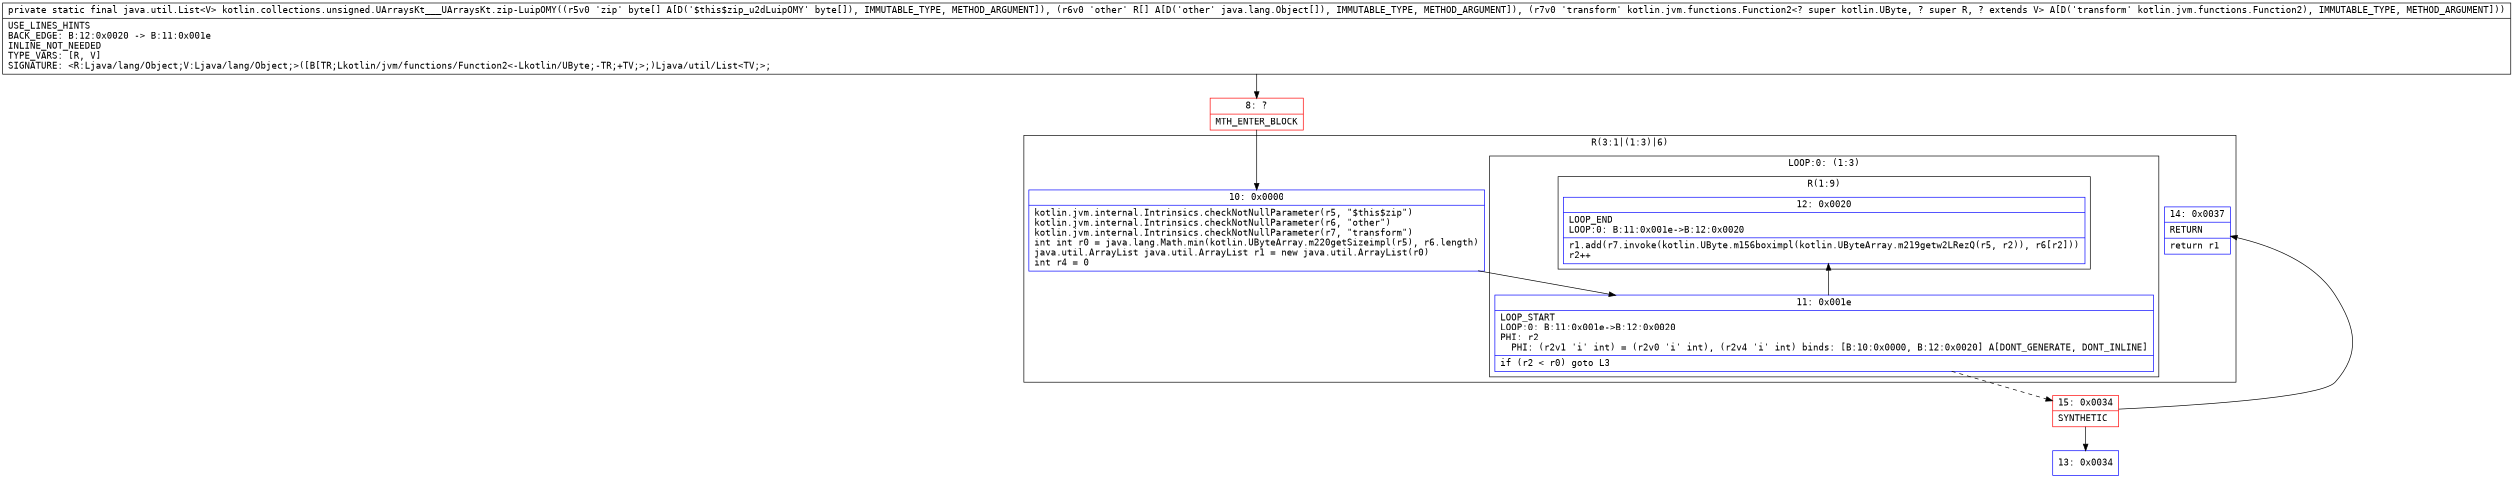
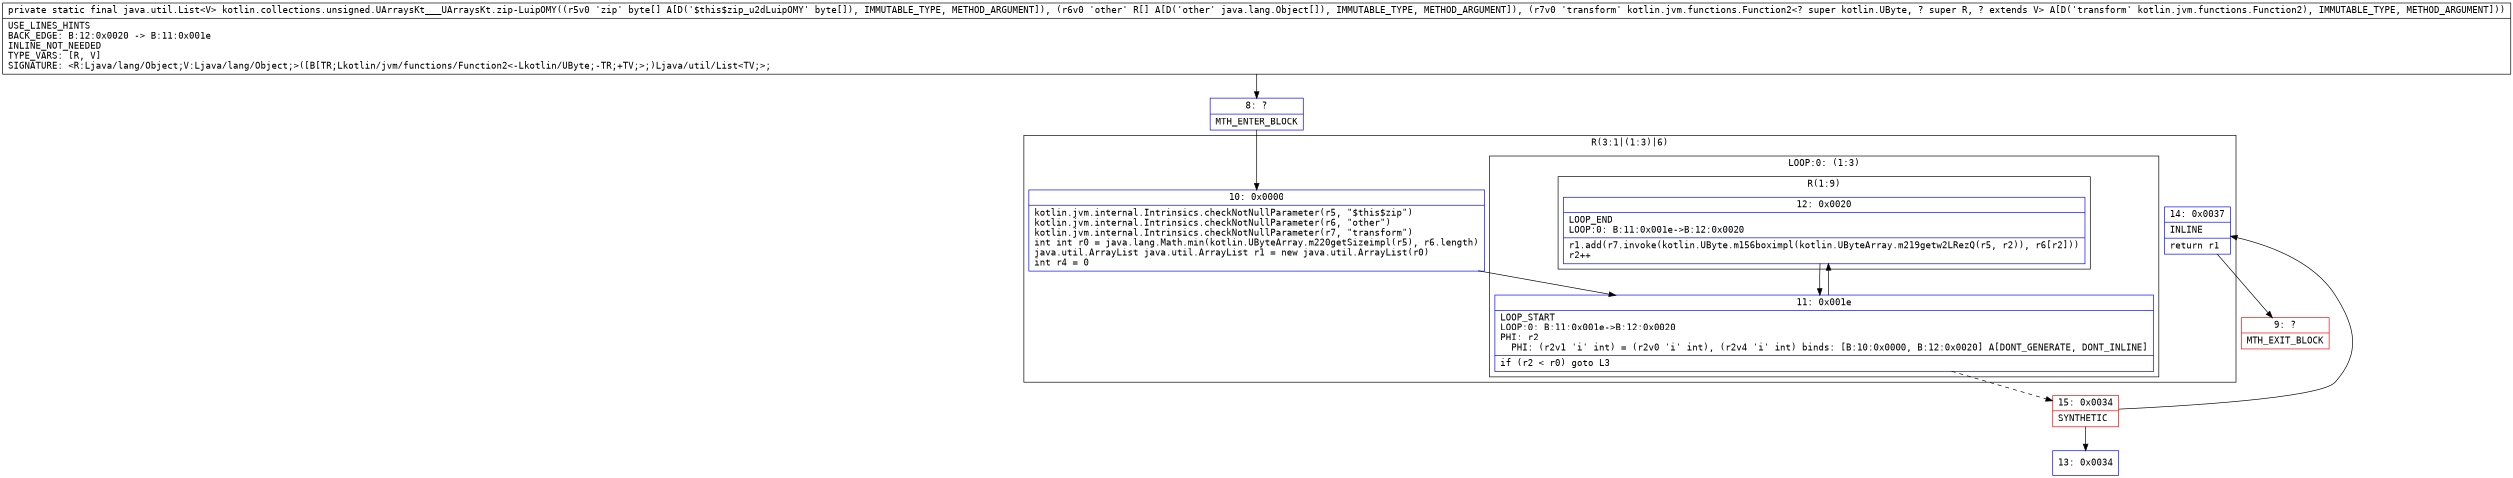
  digraph {
    fontname="DejaVu Sans Mono"
    node [color=blue fontname="DejaVu Sans Mono" shape=record]
    edge [fontname="DejaVu Sans Mono"]
    n1 [label="{12\:\ 0x0020|LOOP_END\lLOOP:0: B:11:0x001e\-\>B:12:0x0020\l|r1.add(r7.invoke(kotlin.UByte.m156boximpl(kotlin.UByteArray.m219getw2LRezQ(r5, r2)), r6[r2]))\lr2++\l}"]
    n2 [label="{11\:\ 0x001e|LOOP_START\lLOOP:0: B:11:0x001e\-\>B:12:0x0020\lPHI: r2 \l  PHI: (r2v1 'i' int) = (r2v0 'i' int), (r2v4 'i' int) binds: [B:10:0x0000, B:12:0x0020] A[DONT_GENERATE, DONT_INLINE]\l|if (r2 \< r0) goto L3\l}"]
    n3 [label="{10\:\ 0x0000|kotlin.jvm.internal.Intrinsics.checkNotNullParameter(r5, \"$this$zip\")\lkotlin.jvm.internal.Intrinsics.checkNotNullParameter(r6, \"other\")\lkotlin.jvm.internal.Intrinsics.checkNotNullParameter(r7, \"transform\")\lint int r0 = java.lang.Math.min(kotlin.UByteArray.m220getSizeimpl(r5), r6.length)\ljava.util.ArrayList java.util.ArrayList r1 = new java.util.ArrayList(r0)\lint r4 = 0\l}"]
-   n4 [label="{14\:\ 0x0037|RETURN\l|return r1\l}"]
+   n4 [label="{14\:\ 0x0037|INLINE\l|return r1\l}"]
    n5 [color=red label="{15\:\ 0x0034|SYNTHETIC\l}"]
+   n6 [color=red label="{9\:\ ?|MTH_EXIT_BLOCK\l}"]
    n7 [label="{13\:\ 0x0034}"]
-   n8 [color=red label="{8\:\ ?|MTH_ENTER_BLOCK\l}"]
+   n8 [label="{8\:\ ?|MTH_ENTER_BLOCK\l}"]
    n9 [label="{private static final java.util.List\<V\> kotlin.collections.unsigned.UArraysKt___UArraysKt.zip\-LuipOMY((r5v0 'zip' byte[] A[D('$this$zip_u2dLuipOMY' byte[]), IMMUTABLE_TYPE, METHOD_ARGUMENT]), (r6v0 'other' R[] A[D('other' java.lang.Object[]), IMMUTABLE_TYPE, METHOD_ARGUMENT]), (r7v0 'transform' kotlin.jvm.functions.Function2\<? super kotlin.UByte, ? super R, ? extends V\> A[D('transform' kotlin.jvm.functions.Function2), IMMUTABLE_TYPE, METHOD_ARGUMENT]))  | USE_LINES_HINTS\lBACK_EDGE: B:12:0x0020 \-\> B:11:0x001e\lINLINE_NOT_NEEDED\lTYPE_VARS: [R, V]\lSIGNATURE: \<R:Ljava\/lang\/Object;V:Ljava\/lang\/Object;\>([B[TR;Lkotlin\/jvm\/functions\/Function2\<\-Lkotlin\/UByte;\-TR;+TV;\>;)Ljava\/util\/List\<TV;\>;\l}" color=""]
    subgraph cluster_1 {
      label="R(3:1|(1:3)|6)"
      n3
      n4
      subgraph cluster_2 {
        label="LOOP:0: (1:3)"
        n2
        subgraph cluster_3 {
          label="R(1:9)"
          n1
        }
      }
    }
+   n1 -> n2
    n2 -> n1
    n2 -> n5 [style=dashed]
    n3 -> n2
+   n4 -> n6
    n5 -> n4
    n5 -> n7
    n8 -> n3
    n9 -> n8
  }
